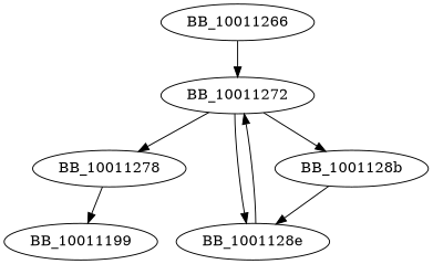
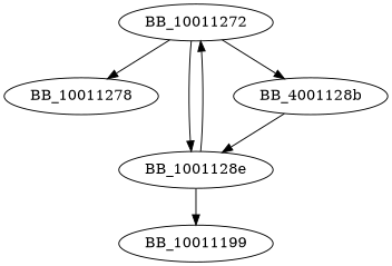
  digraph {
-   BB_10011266
    BB_10011272
    BB_10011278
    BB_1001128e
-   BB_1001128b
+   BB_1001128b [label=BB_4001128b]
    n6 [label=BB_10011199]
-   BB_10011266 -> BB_10011272
    BB_10011272 -> BB_10011278
    BB_10011272 -> BB_1001128e
    BB_10011272 -> BB_1001128b
    BB_1001128e -> BB_10011272
-   BB_10011278 -> n6
+   BB_1001128e -> n6
    BB_1001128b -> BB_1001128e
  }
